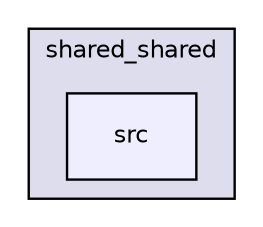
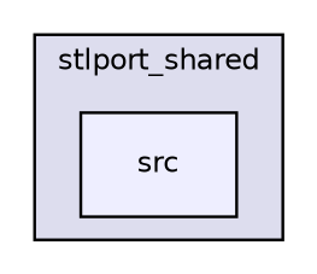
  digraph {
    compound=true
    n1 [fillcolor="#eeeeff" fontname=Helvetica fontsize=10 label=src pencolor=black shape=box style=filled]
    subgraph cluster_1 {
      bgcolor="#ddddee"
      fontname=Helvetica
      fontsize=10
-     label=shared_shared
+     label=stlport_shared
      pencolor=black
      n1
    }
  }
